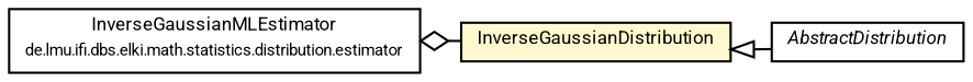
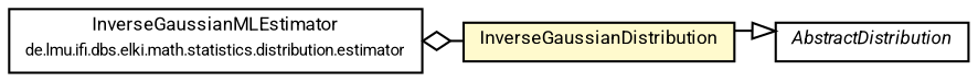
  digraph {
    fontname="Noto Serif"
    nodesep=0.15
    rankdir=LR
    ranksep=0.25
    node [fontcolor=black fontname="Noto Serif" fontsize=8 margin=0 shape=plaintext]
    edge [color=black dir=back fontname="Noto Serif" fontsize=7 labelfontname=Roboto labelfontsize=7]
    n1 [height=0 label=<<table title="de.lmu.ifi.dbs.elki.math.statistics.distribution.InverseGaussianDistribution" border="0" cellborder="1" cellspacing="0" cellpadding="2" bgcolor="lemonChiffon" href="InverseGaussianDistribution.html" target="_parent"> 		<tr><td><table border="0" cellspacing="0" cellpadding="1"> 		<tr><td align="center" balign="center"> <font face="Roboto">InverseGaussianDistribution</font> </td></tr> 		</table></td></tr> 		</table>> width=0]
    n2 [height=0 label=<<table title="de.lmu.ifi.dbs.elki.math.statistics.distribution.estimator.InverseGaussianMLEstimator" border="0" cellborder="1" cellspacing="0" cellpadding="2" href="estimator/InverseGaussianMLEstimator.html" target="_parent"> 		<tr><td><table border="0" cellspacing="0" cellpadding="1"> 		<tr><td align="center" balign="center"> <font face="Roboto">InverseGaussianMLEstimator</font> </td></tr> 		<tr><td align="center" balign="center"> <font face="Roboto" point-size="7.0">de.lmu.ifi.dbs.elki.math.statistics.distribution.estimator</font> </td></tr> 		</table></td></tr> 		</table>> width=0]
    n3 [height=0 label=<<table title="de.lmu.ifi.dbs.elki.math.statistics.distribution.AbstractDistribution" border="0" cellborder="1" cellspacing="0" cellpadding="2" href="AbstractDistribution.html" target="_parent"> 		<tr><td><table border="0" cellspacing="0" cellpadding="1"> 		<tr><td align="center" balign="center"> <font face="Roboto"><i>AbstractDistribution</i></font> </td></tr> 		</table></td></tr> 		</table>> width=0]
    n2 -> n1 [arrowhead=none arrowtail=ediamond weight=4]
-   n1 -> n3 [arrowtail=empty weight=10]
+   n3 -> n1 [arrowtail=empty weight=10]
  }
